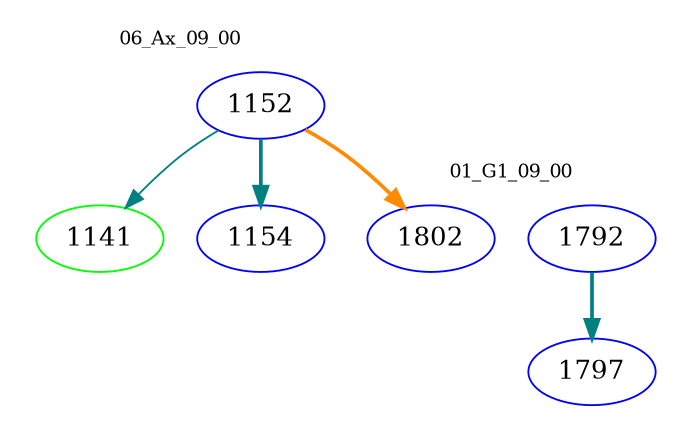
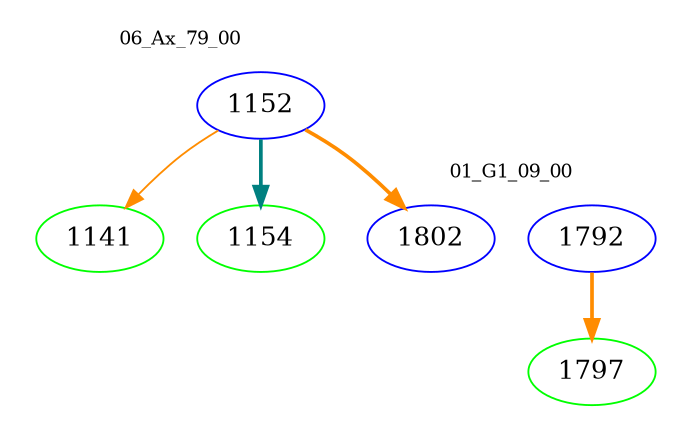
  digraph {
    node [color=blue]
    edge [color=darkorange style=bold]
    n1 [label=1152]
    n2 [color=green label=1141]
-   n3 [label=1154]
+   n3 [color=green label=1154]
    n4 [label=1792]
-   n5 [label=1797]
+   n5 [color=green label=1797]
    n6 [label=1802]
    subgraph cluster_1 {
      color=white
      fontsize=10
-     label="06_Ax_09_00"
+     label="06_Ax_79_00"
      n1
      n2
      n3
    }
    subgraph cluster_2 {
      color=white
      fontsize=10
      label="01_G1_09_00"
      n4
      n5
      n6
    }
-   n1 -> n2 [color=teal style=solid]
+   n1 -> n2 [style=solid]
    n1 -> n3 [color=teal]
    n1 -> n6
-   n4 -> n5 [color=teal]
+   n4 -> n5
  }
